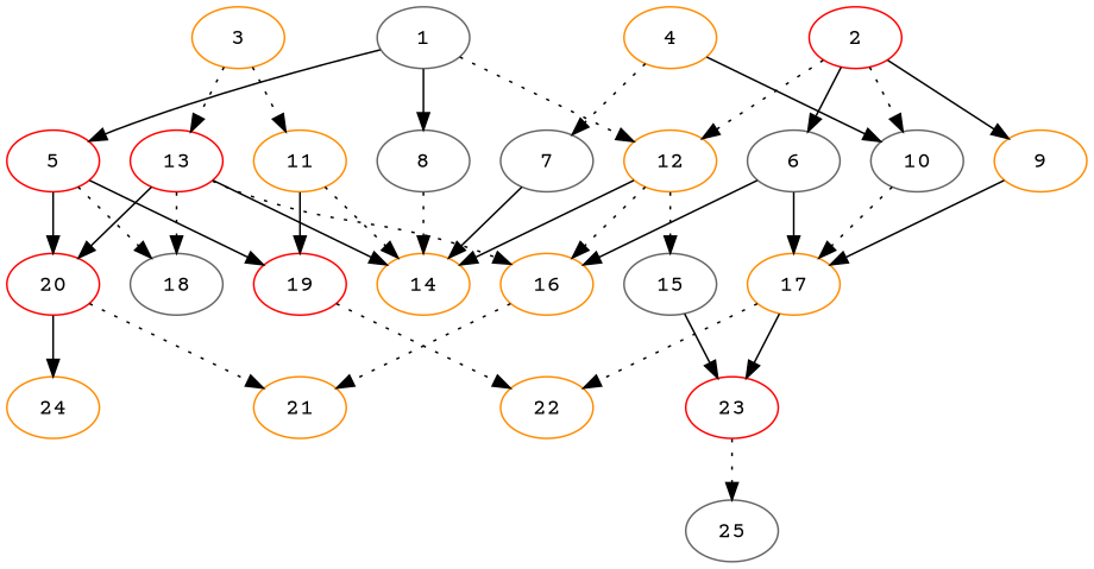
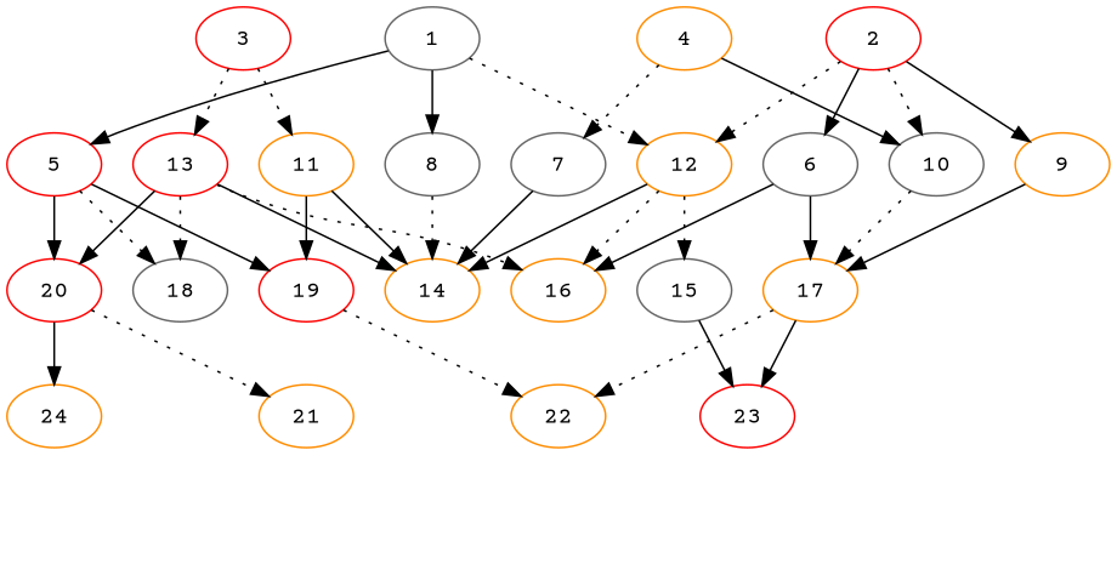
  digraph {
    fontname="Courier Prime"
    node [alpha=0.15 color=darkorange fontname="Courier Prime"]
    edge [fontname="Courier Prime" style=solid]
    1 [color=gray40 expect_size=190936711306412032000]
    5 [alpha=0.16 color=red expect_size=500161220789712448]
    8 [alpha=0.18 color=gray40 expect_size=19080255515163096]
    12 [expect_size=5682925359289712]
    18 [alpha=0.11 color=gray40 expect_size=35179765333032472]
    19 [alpha=0.05 color=red expect_size=12864822586789330944]
    20 [alpha=0.18 color=red expect_size=935510819979033600]
    14 [alpha=0.12 expect_size=5470760566609936384]
    16 [alpha=0.03 expect_size=1154103761687273275392]
    15 [alpha=0.07 color=gray40 expect_size=1307155639216765927424]
    22 [alpha=0.02 expect_size=477320307280751104]
    21 [alpha=0.17 expect_size=28774933220442136]
    24 [alpha=0.11 expect_size=2020598008390877184000]
    23 [color=red expect_size=4775722982809010176]
    2 [alpha=0.13 color=red expect_size=9159400839988420]
    6 [alpha=0.06 color=gray40 expect_size=1763300752430558]
    9 [expect_size=2939197000579819]
    10 [alpha=0.20 color=gray40 expect_size=394772173926856128]
    17 [alpha=0.05 expect_size=28693445237641100]
-   3 [alpha=0.07 expect_size=251805676377038368]
+   3 [alpha=0.07 color=red expect_size=251805676377038368]
    11 [alpha=0.10 expect_size=17708683418094932]
    13 [alpha=0.07 color=red expect_size=3232555018959536]
    4 [alpha=0.01 expect_size=808680614406297]
    7 [alpha=0.09 color=gray40 expect_size=27335799378880356]
-   25 [color=gray40 expect_size=1434369436238963200]
    1 -> 5
    1 -> 8
    1 -> 12 [style=dotted]
    5 -> 18 [style=dotted]
    5 -> 19
    5 -> 20
    8 -> 14 [style=dotted]
    12 -> 14
    12 -> 16 [style=dotted]
    12 -> 15 [style=dotted]
    19 -> 22 [style=dotted]
    20 -> 21 [style=dotted]
    20 -> 24
-   16 -> 21 [style=dotted]
    15 -> 23
-   23 -> 25 [style=dotted]
    2 -> 12 [style=dotted]
    2 -> 6
    2 -> 9
    2 -> 10 [style=dotted]
    6 -> 16
    6 -> 17
    9 -> 17
    10 -> 17 [style=dotted]
    17 -> 22 [style=dotted]
    17 -> 23
    3 -> 11 [style=dotted]
    3 -> 13 [style=dotted]
    11 -> 19
-   11 -> 14 [style=dotted]
+   11 -> 14
    13 -> 18 [style=dotted]
    13 -> 20
    13 -> 14
    13 -> 16 [style=dotted]
    4 -> 10
    4 -> 7 [style=dotted]
    7 -> 14
  }
